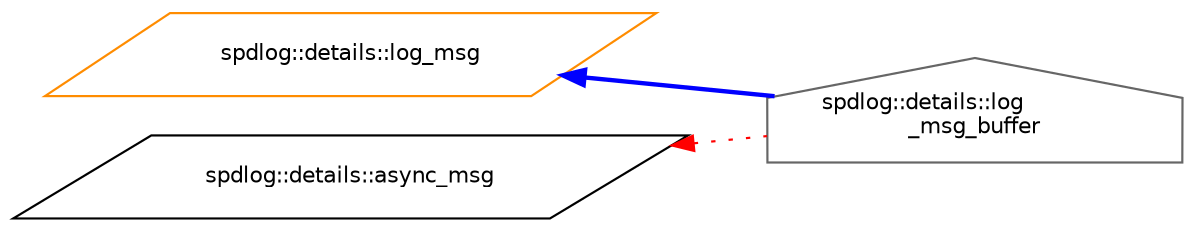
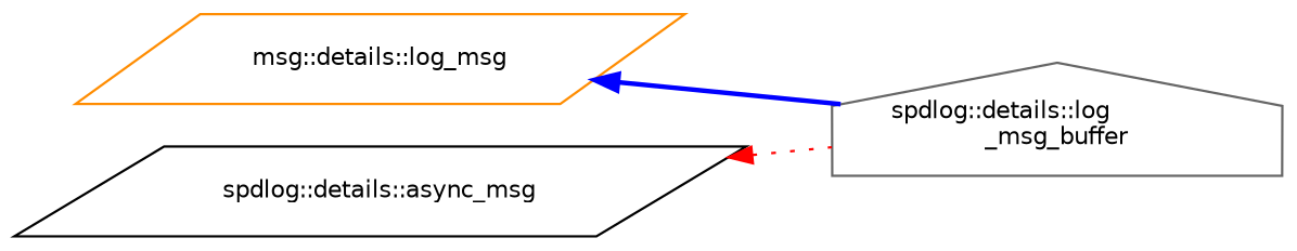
  digraph {
    rankdir=LR
    node [fillcolor=white fontname=Helvetica fontsize=10 shape=parallelogram style=filled]
    edge [dir=back fontname=Helvetica fontsize=10 labelfontname=Helvetica labelfontsize=10]
-   n1 [color=darkorange height=0.2 label="spdlog::details::log_msg" width=0.4]
+   n1 [color=darkorange height=0.2 label="msg::details::log_msg" width=0.4]
    n2 [color=gray40 height=0.2 label="spdlog::details::log\l_msg_buffer" shape=house width=0.4]
    n3 [color=black height=0.2 label="spdlog::details::async_msg" width=0.4]
    n1 -> n2 [color=blue style=bold]
    n3 -> n2 [color=red style=dotted]
  }
